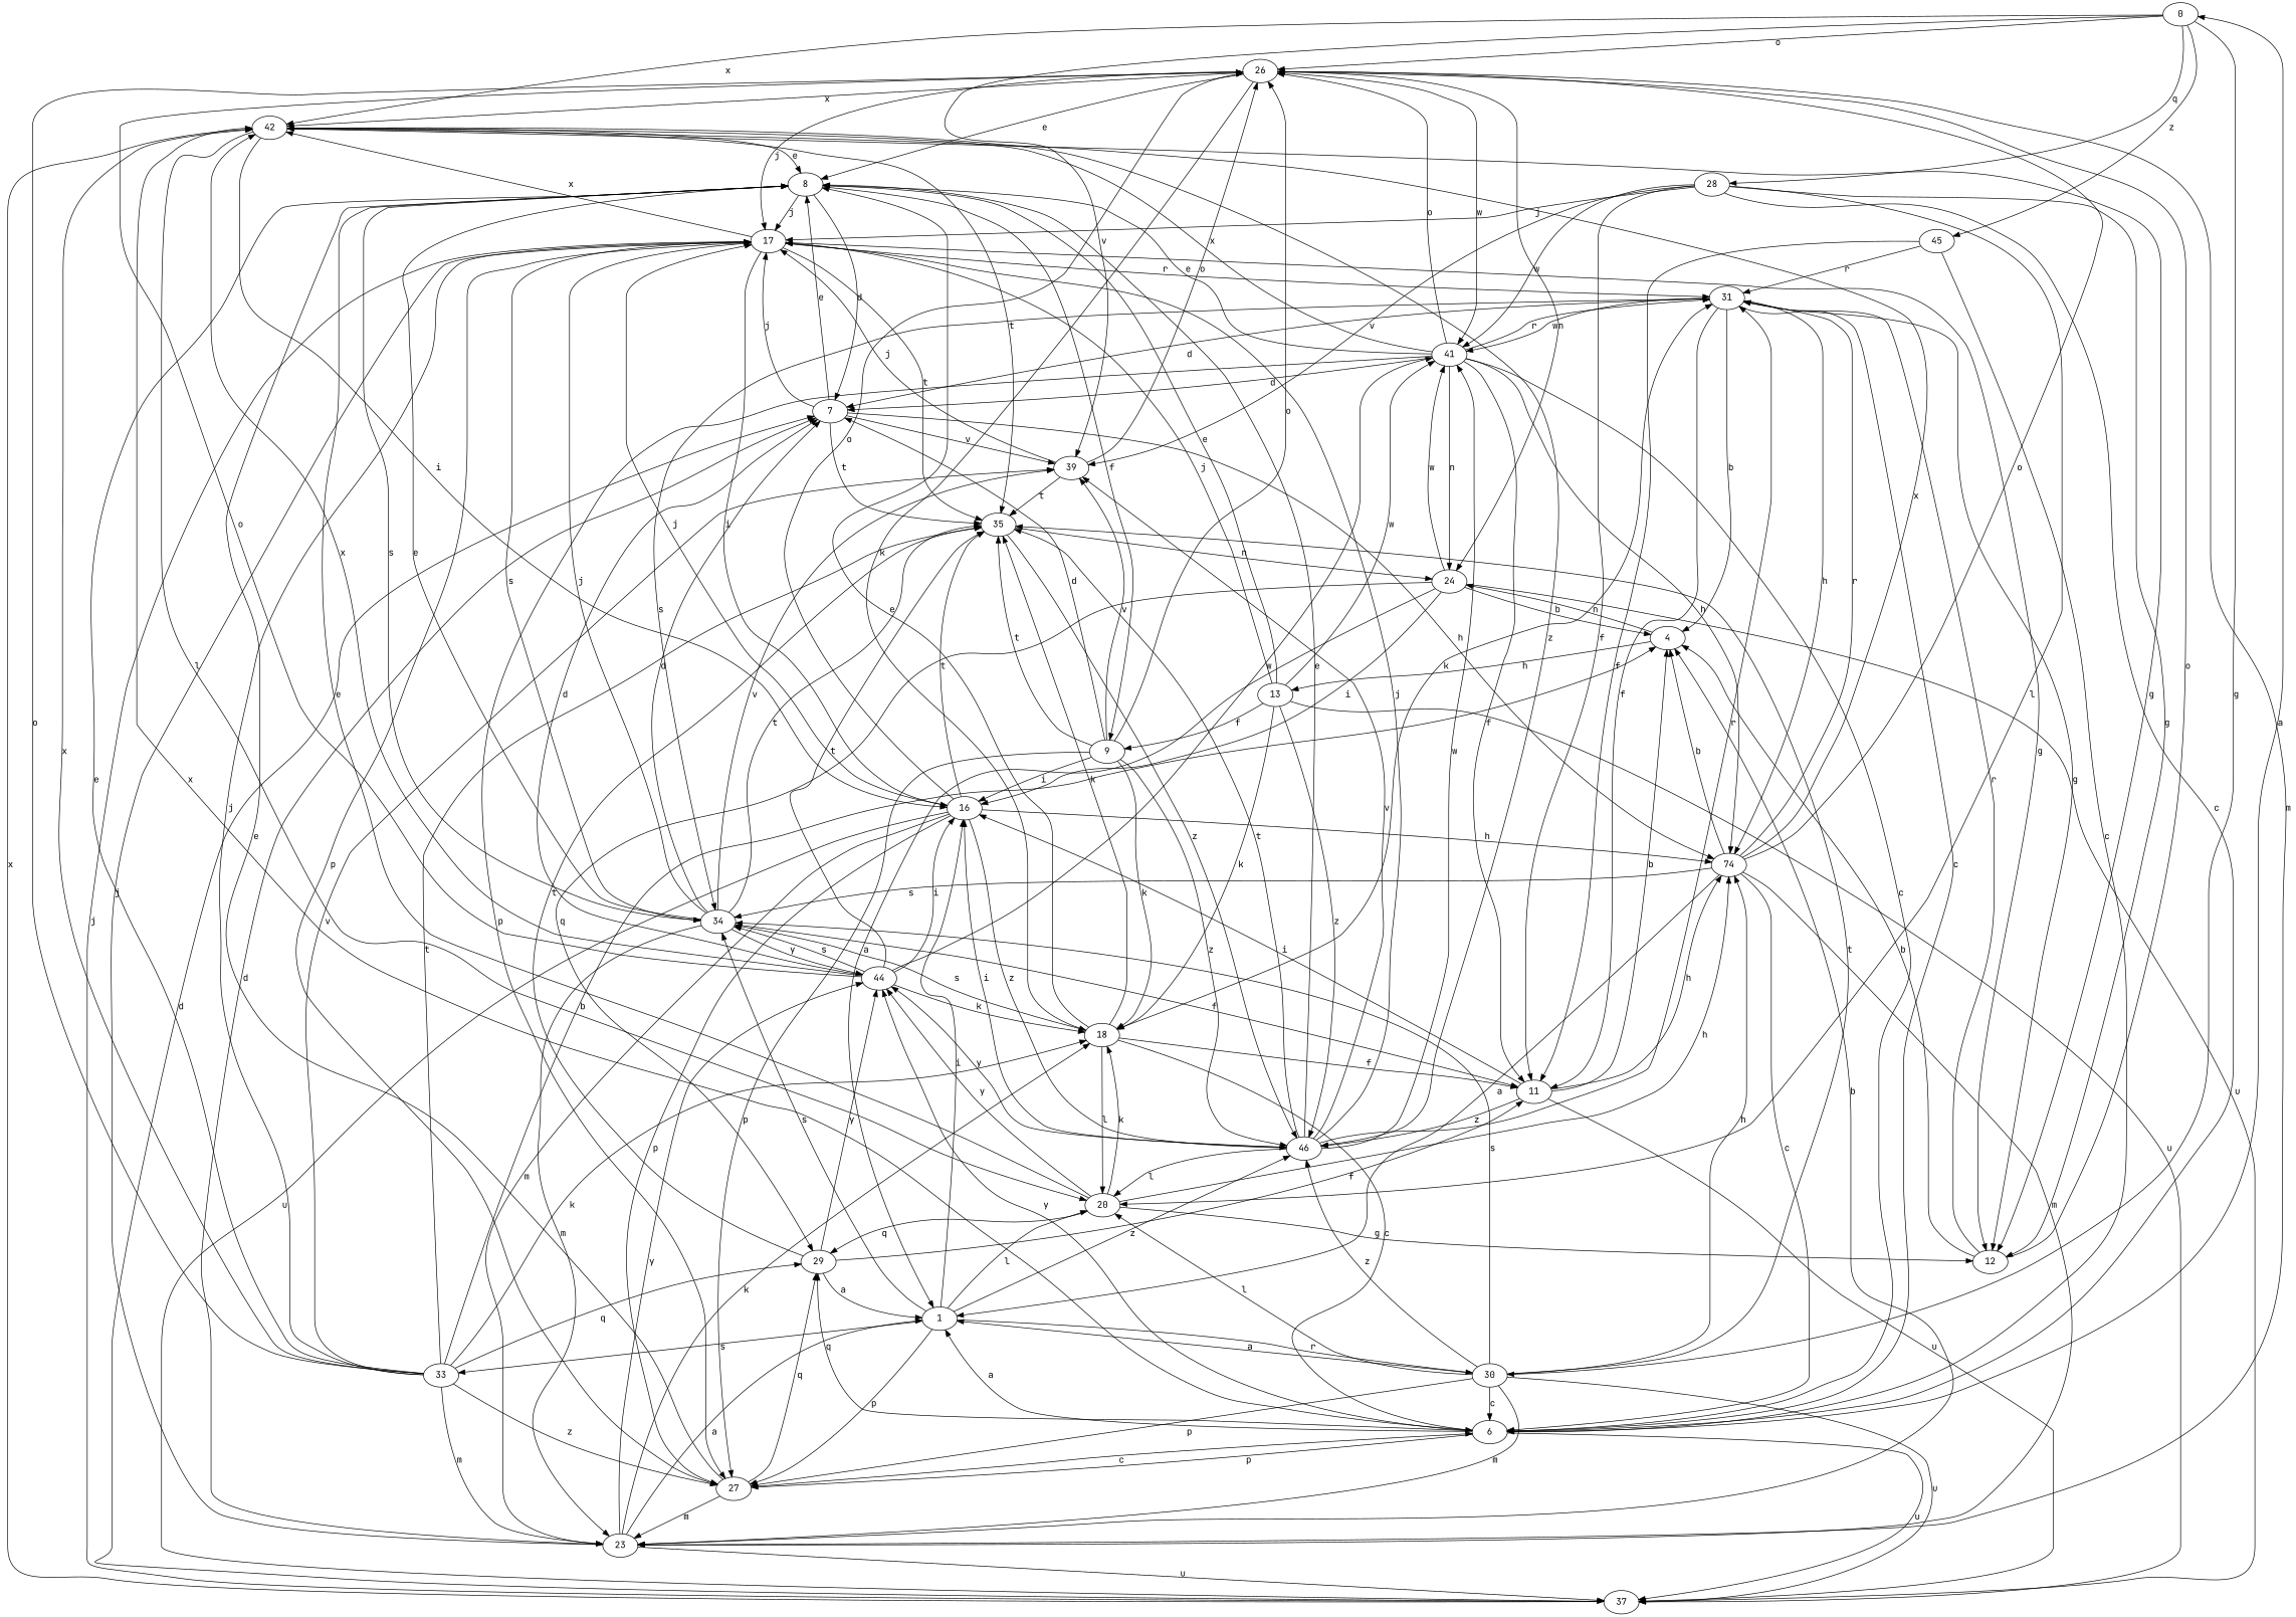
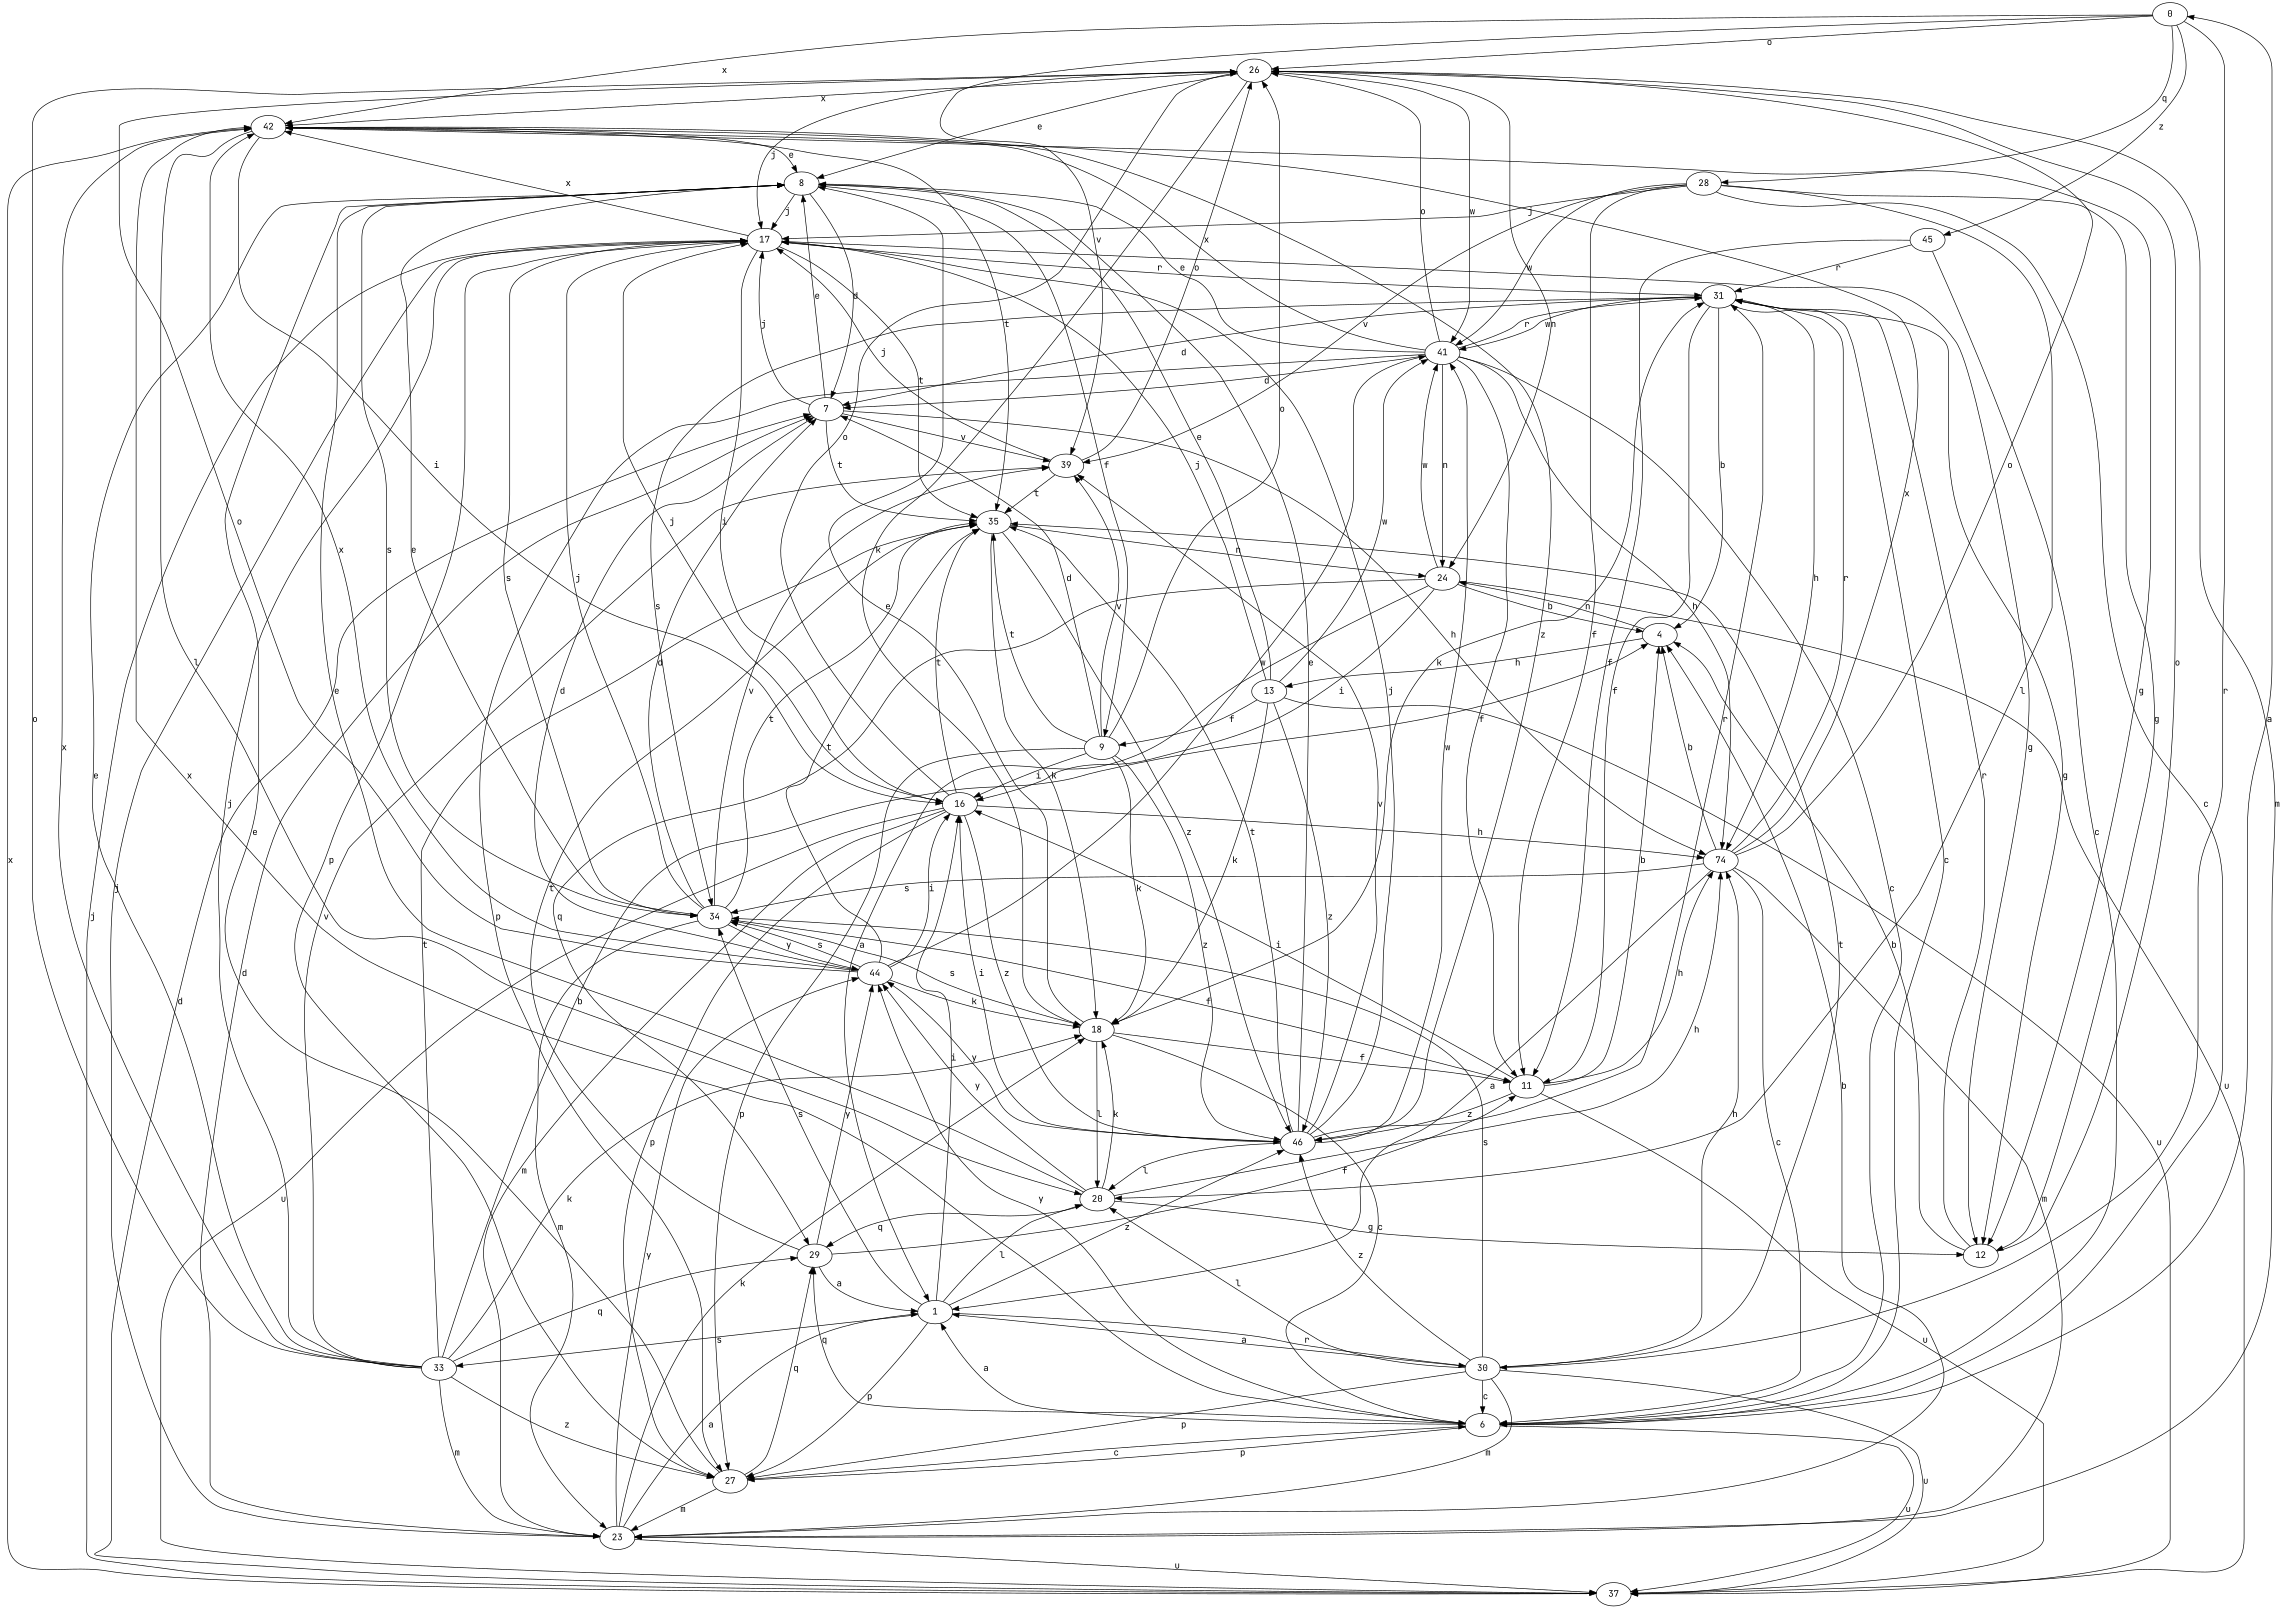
  strict digraph {
    fontname="JetBrains Mono"
    node [fontname="JetBrains Mono"]
    edge [fontname="JetBrains Mono"]
    0
    26
    28
    30
    39
    42
    45
    24
    8
    17
    18
    41
    23
    20
    6
    11
    12
    1
    27
    34
    46
    37
    n23 [label=74]
    35
    16
    31
    33
    29
    44
    4
    7
    13
    9
    0 -> 26 [label=o]
    0 -> 28 [label=q]
-   0 -> 30 [label=g]
+   0 -> 30 [label=r]
    0 -> 39 [label=v]
    0 -> 42 [label=x]
    0 -> 45 [label=z]
    26 -> 42 [label=x]
    26 -> 24 [label=n]
    26 -> 8 [label=e]
    26 -> 17 [label=j]
    26 -> 18 [label=k]
    26 -> 41 [label=w]
    26 -> 23 [label=m]
    28 -> 39 [label=v]
    28 -> 17 [label=j]
    28 -> 41 [label=w]
    28 -> 20 [label=l]
    28 -> 6 [label=c]
    28 -> 11 [label=f]
    28 -> 12 [label=g]
    30 -> 23 [label=m]
    30 -> 20 [label=l]
    30 -> 6 [label=c]
    30 -> 1 [label=a]
    30 -> 27 [label=p]
    30 -> 34 [label=s]
    30 -> 46 [label=z]
    30 -> 37 [label=u]
    30 -> n23 [label=h]
    30 -> 35 [label=t]
    39 -> 26 [label=o]
    39 -> 17 [label=j]
    39 -> 35 [label=t]
    42 -> 8 [label=e]
    42 -> 20 [label=l]
    42 -> 12 [label=g]
    42 -> 46 [label=z]
    42 -> 35 [label=t]
    42 -> 16 [label=i]
    45 -> 6 [label=c]
    45 -> 11 [label=f]
    45 -> 31 [label=r]
    24 -> 41 [label=w]
    24 -> 1 [label=a]
    24 -> 37 [label=u]
    24 -> 16 [label=i]
    24 -> 29 [label=q]
    24 -> 4 [label=b]
    8 -> 17 [label=j]
    8 -> 34 [label=s]
    8 -> 7 [label=d]
    8 -> 9 [label=f]
    17 -> 42 [label=x]
    17 -> 12 [label=g]
    17 -> 27 [label=p]
    17 -> 34 [label=s]
    17 -> 35 [label=t]
    17 -> 16 [label=i]
    17 -> 31 [label=r]
    18 -> 8 [label=e]
    18 -> 20 [label=l]
    18 -> 6 [label=c]
    18 -> 11 [label=f]
    18 -> 34 [label=s]
    18 -> 31 [label=k]
    41 -> 26 [label=o]
    41 -> 42 [label=x]
    41 -> 24 [label=n]
    41 -> 8 [label=e]
    41 -> 6 [label=c]
    41 -> 11 [label=f]
    41 -> 27 [label=p]
    41 -> n23 [label=h]
    41 -> 31 [label=r]
    41 -> 7 [label=d]
    23 -> 17 [label=j]
    23 -> 18 [label=k]
    23 -> 1 [label=a]
    23 -> 37 [label=u]
    23 -> 44 [label=y]
    23 -> 4 [label=b]
    23 -> 7 [label=d]
    20 -> 8 [label=e]
    20 -> 18 [label=k]
    20 -> 12 [label=g]
    20 -> n23 [label=h]
    20 -> 29 [label=q]
    20 -> 44 [label=y]
    6 -> 0 [label=a]
    6 -> 42 [label=x]
    6 -> 1 [label=a]
    6 -> 27 [label=p]
    6 -> 37 [label=u]
    6 -> 29 [label=q]
    6 -> 44 [label=y]
    11 -> 46 [label=z]
    11 -> 37 [label=u]
    11 -> n23 [label=h]
    11 -> 16 [label=i]
    11 -> 4 [label=b]
    12 -> 26 [label=o]
    12 -> 31 [label=r]
    12 -> 4 [label=b]
    1 -> 30 [label=r]
    1 -> 20 [label=l]
    1 -> 27 [label=p]
    1 -> 34 [label=s]
    1 -> 46 [label=z]
    1 -> 16 [label=i]
    1 -> 33 [label=s]
    27 -> 8 [label=e]
    27 -> 23 [label=m]
    27 -> 6 [label=c]
    27 -> 29 [label=q]
    34 -> 39 [label=v]
    34 -> 8 [label=e]
    34 -> 17 [label=j]
    34 -> 23 [label=m]
    34 -> 11 [label=f]
    34 -> 35 [label=t]
    34 -> 44 [label=y]
    34 -> 7 [label=d]
    46 -> 39 [label=v]
    46 -> 8 [label=e]
    46 -> 17 [label=j]
    46 -> 41 [label=w]
    46 -> 20 [label=l]
    46 -> 35 [label=t]
    46 -> 16 [label=i]
    46 -> 31 [label=r]
    46 -> 44 [label=y]
    37 -> 42 [label=x]
    37 -> 17 [label=j]
    37 -> 7 [label=d]
    n23 -> 26 [label=o]
    n23 -> 42 [label=x]
    n23 -> 23 [label=m]
    n23 -> 6 [label=c]
    n23 -> 1 [label=a]
    n23 -> 34 [label=s]
    n23 -> 31 [label=r]
    n23 -> 4 [label=b]
    35 -> 24 [label=n]
-   18 -> 35 [label=k]
+   35 -> 18 [label=k]
    35 -> 46 [label=z]
    16 -> 26 [label=o]
    16 -> 17 [label=j]
    16 -> 23 [label=m]
    16 -> 27 [label=p]
    16 -> 46 [label=z]
    16 -> 37 [label=u]
    16 -> n23 [label=h]
    16 -> 35 [label=t]
    31 -> 41 [label=w]
    31 -> 6 [label=c]
    31 -> 11 [label=f]
    31 -> 12 [label=g]
    31 -> 34 [label=s]
    31 -> n23 [label=h]
    31 -> 4 [label=b]
    31 -> 7 [label=d]
    33 -> 26 [label=o]
    33 -> 39 [label=v]
    33 -> 42 [label=x]
    33 -> 8 [label=e]
    33 -> 17 [label=j]
    33 -> 18 [label=k]
    33 -> 23 [label=m]
    33 -> 27 [label=z]
    33 -> 35 [label=t]
    33 -> 29 [label=q]
    33 -> 4 [label=b]
    29 -> 11 [label=f]
    29 -> 1 [label=a]
    29 -> 35 [label=t]
    29 -> 44 [label=y]
    44 -> 26 [label=o]
    44 -> 42 [label=x]
    44 -> 18 [label=k]
    44 -> 41 [label=w]
    44 -> 34 [label=s]
    44 -> 35 [label=t]
    44 -> 16 [label=i]
    44 -> 7 [label=d]
    4 -> 24 [label=n]
    4 -> 13 [label=h]
    7 -> 39 [label=v]
    7 -> 8 [label=e]
    7 -> 17 [label=j]
    7 -> n23 [label=h]
    7 -> 35 [label=t]
    13 -> 8 [label=e]
    13 -> 17 [label=j]
    13 -> 18 [label=k]
    13 -> 41 [label=w]
    13 -> 46 [label=z]
    13 -> 37 [label=u]
    13 -> 9 [label=f]
    9 -> 26 [label=o]
    9 -> 39 [label=v]
    9 -> 18 [label=k]
    9 -> 27 [label=p]
    9 -> 46 [label=z]
    9 -> 35 [label=t]
    9 -> 16 [label=i]
    9 -> 7 [label=d]
  }
